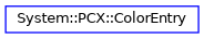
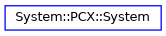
  digraph {
    rankdir=LR
-   n1 [color=blue fillcolor=white fontname=Helvetica fontsize=10 height=0.2 label="System::PCX::ColorEntry" shape=record style=filled width=0.4]
+   n1 [color=blue fillcolor=white fontname=Helvetica fontsize=10 height=0.2 label="System::PCX::System" shape=record style=filled width=0.4]
  }
